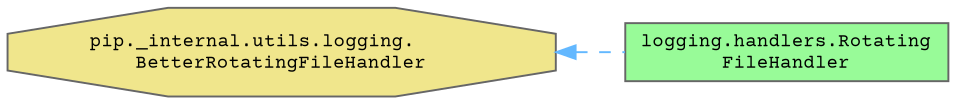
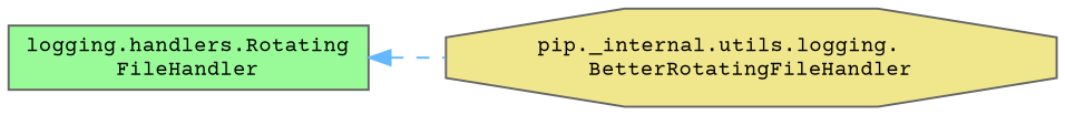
  digraph {
    rankdir=LR
    fontname="Courier Prime"
    node [color=grey40 fontname="Courier Prime" fontsize=10 style=filled]
    n1 [fillcolor=palegreen height=0.2 label="logging.handlers.Rotating\lFileHandler" shape=box width=0.4]
    n2 [fillcolor=khaki height=0.2 label="pip._internal.utils.logging.\lBetterRotatingFileHandler" shape=octagon width=0.4]
-   n2 -> n1 [color=steelblue1 dir=back fontname="Courier Prime" fontsize=10 labelfontname=Helvetica labelfontsize=10 style=dashed]
+   n1 -> n2 [color=steelblue1 dir=back fontname="Courier Prime" fontsize=10 labelfontname=Helvetica labelfontsize=10 style=dashed]
  }
